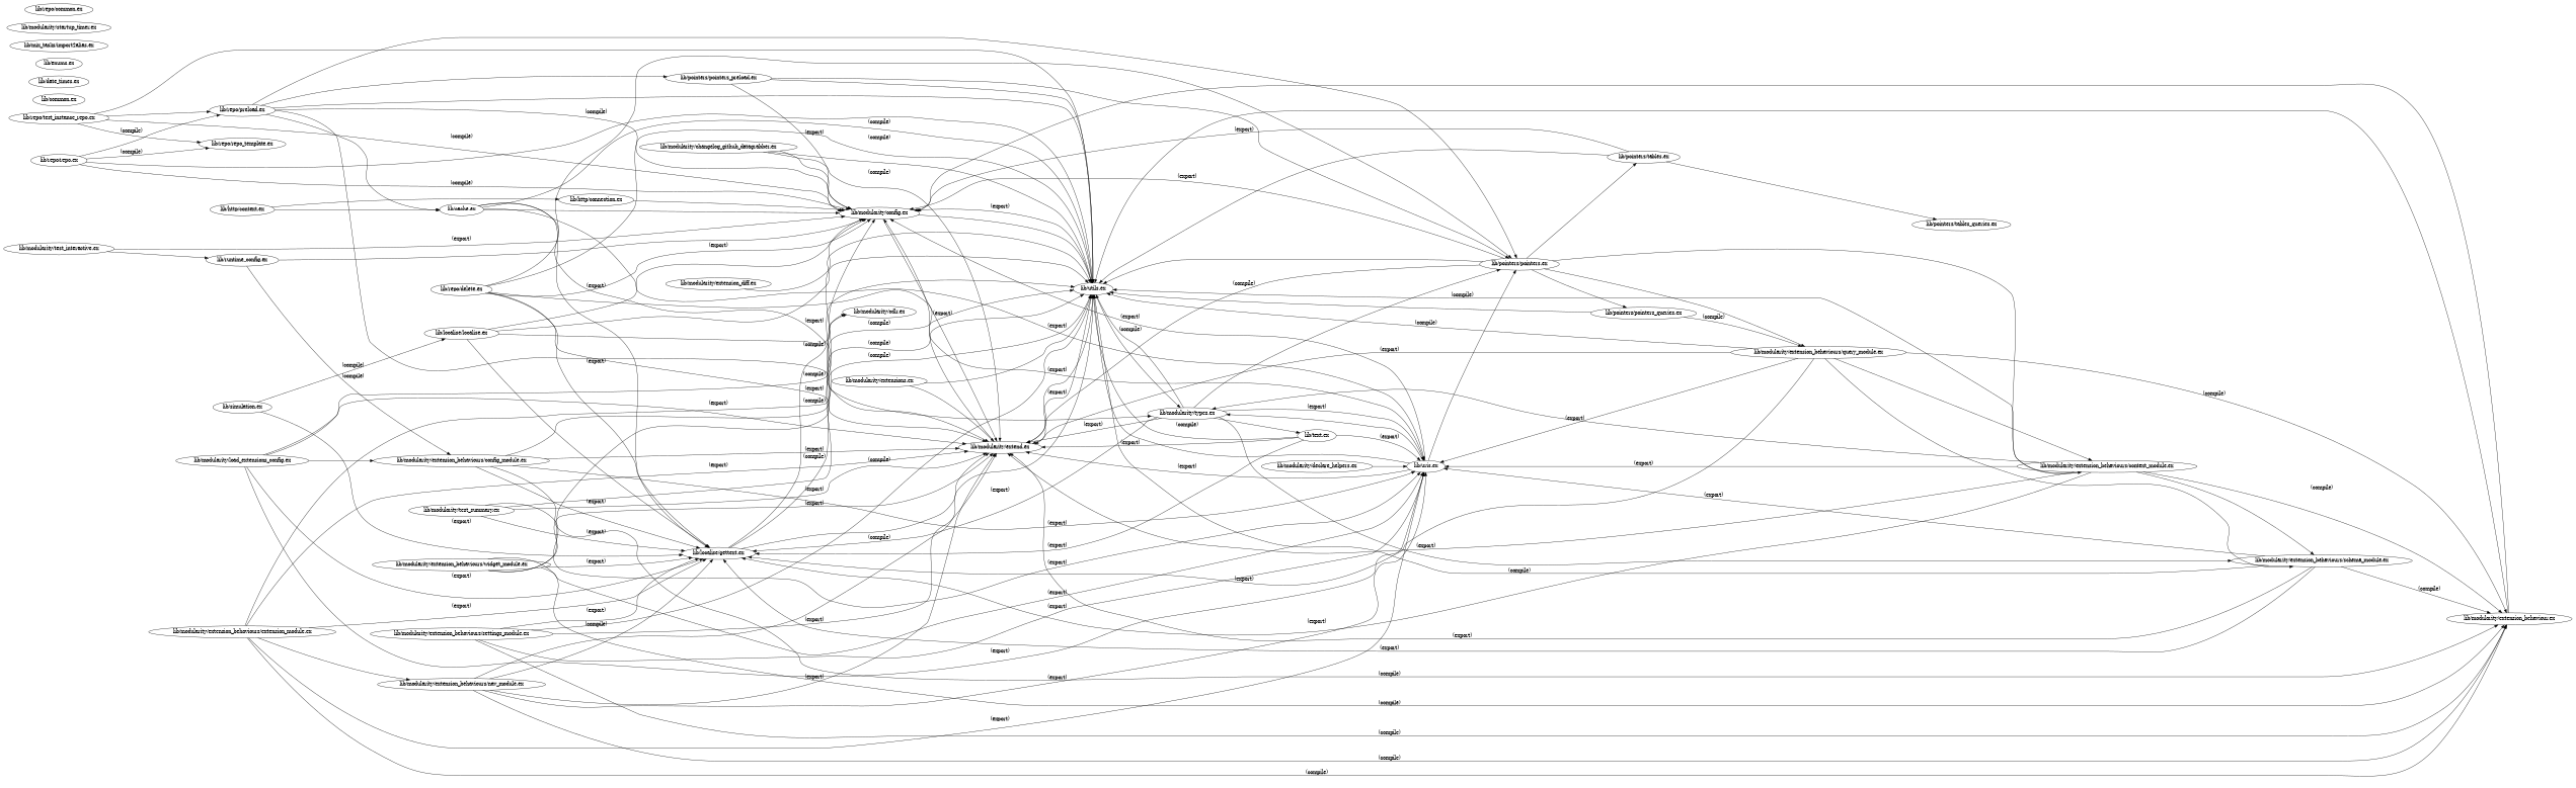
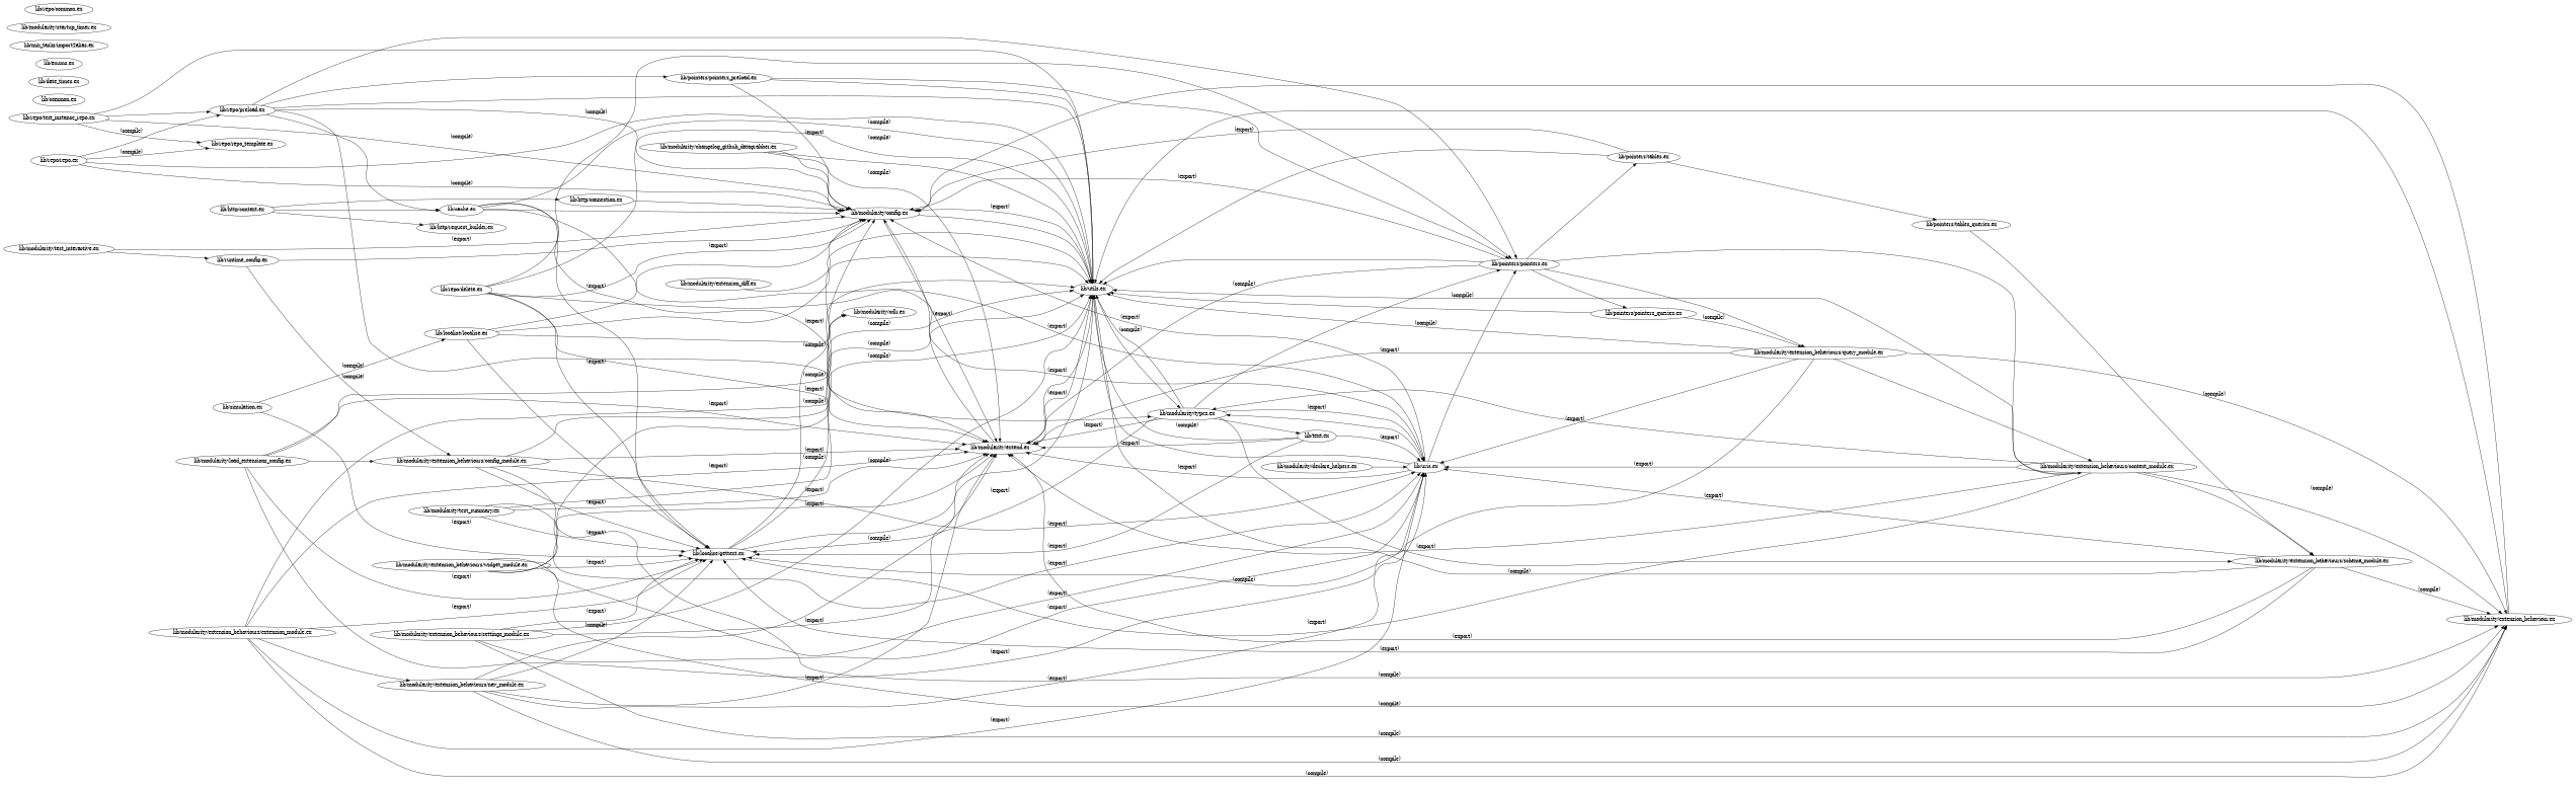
  digraph {
    rankdir=LR
    "lib/cache.ex"
    "lib/localise/gettext.ex"
    "lib/modularity/config.ex"
    "lib/modularity/extend.ex"
    "lib/utils.ex"
    "lib/uris.ex"
    "lib/modularity/cdlr.ex"
    "lib/modularity/types.ex"
    "lib/pointers/pointers.ex"
    "lib/modularity/extension_behaviours/schema_module.ex"
    "lib/text.ex"
    "lib/modularity/extension_behaviour.ex"
    "lib/modularity/extension_behaviours/context_module.ex"
    "lib/modularity/extension_behaviours/query_module.ex"
    "lib/pointers/pointers_queries.ex"
    "lib/pointers/tables.ex"
    "lib/pointers/tables_queries.ex"
    "lib/common.ex"
    "lib/date_times.ex"
    "lib/enums.ex"
    "lib/http/connection.ex"
    n22 [label="lib/http/context.ex"]
+   "lib/http/request_builder.ex"
    "lib/localise/localise.ex"
    "lib/mix_tasks/import2alias.ex"
    "lib/modularity/changelog_github_datagrabber.ex"
    "lib/modularity/declare_helpers.ex"
    "lib/modularity/extension_behaviours/config_module.ex"
    "lib/modularity/extension_behaviours/extension_module.ex"
    "lib/modularity/extension_behaviours/nav_module.ex"
    "lib/modularity/extension_behaviours/settings_module.ex"
    "lib/modularity/extension_behaviours/widget_module.ex"
    "lib/modularity/extension_diff.ex"
-   "lib/modularity/extensions.ex"
    "lib/modularity/load_extensions_config.ex"
    "lib/modularity/startup_timer.ex"
    "lib/modularity/test_interactive.ex"
    "lib/runtime_config.ex"
    "lib/modularity/test_summary.ex"
    "lib/pointers/pointers_preload.ex"
    "lib/repo/common.ex"
    "lib/repo/delete.ex"
    "lib/repo/preload.ex"
    "lib/repo/repo.ex"
    "lib/repo/repo_template.ex"
    "lib/repo/test_instance_repo.ex"
    "lib/simulation.ex"
    "lib/cache.ex" -> "lib/localise/gettext.ex" [label="(export)"]
    "lib/cache.ex" -> "lib/modularity/config.ex"
    "lib/cache.ex" -> "lib/modularity/extend.ex" [label="(export)"]
    "lib/cache.ex" -> "lib/utils.ex" [label="(compile)"]
    "lib/cache.ex" -> "lib/uris.ex" [label="(export)"]
    "lib/localise/gettext.ex" -> "lib/modularity/config.ex" [label="(compile)"]
    "lib/localise/gettext.ex" -> "lib/modularity/extend.ex"
    "lib/localise/gettext.ex" -> "lib/modularity/cdlr.ex" [label="(compile)"]
    "lib/modularity/config.ex" -> "lib/modularity/extend.ex" [label="(export)"]
    "lib/modularity/config.ex" -> "lib/utils.ex"
    "lib/modularity/extend.ex" -> "lib/modularity/config.ex"
    "lib/modularity/extend.ex" -> "lib/utils.ex"
    "lib/utils.ex" -> "lib/modularity/config.ex" [label="(export)"]
    "lib/utils.ex" -> "lib/modularity/extend.ex" [label="(export)"]
    "lib/utils.ex" -> "lib/modularity/types.ex"
    "lib/uris.ex" -> "lib/modularity/config.ex" [label="(export)"]
    "lib/uris.ex" -> "lib/modularity/extend.ex" [label="(export)"]
    "lib/uris.ex" -> "lib/utils.ex"
    "lib/uris.ex" -> "lib/modularity/types.ex"
    "lib/uris.ex" -> "lib/pointers/pointers.ex"
    "lib/modularity/types.ex" -> "lib/localise/gettext.ex" [label="(export)"]
    "lib/modularity/types.ex" -> "lib/modularity/extend.ex" [label="(export)"]
    "lib/modularity/types.ex" -> "lib/utils.ex" [label="(compile)"]
    "lib/modularity/types.ex" -> "lib/uris.ex" [label="(export)"]
    "lib/modularity/types.ex" -> "lib/pointers/pointers.ex"
    "lib/modularity/types.ex" -> "lib/modularity/extension_behaviours/schema_module.ex"
    "lib/modularity/types.ex" -> "lib/text.ex"
    "lib/pointers/pointers.ex" -> "lib/modularity/config.ex" [label="(export)"]
    "lib/pointers/pointers.ex" -> "lib/modularity/extend.ex" [label="(compile)"]
    "lib/pointers/pointers.ex" -> "lib/utils.ex"
    "lib/pointers/pointers.ex" -> "lib/modularity/extension_behaviours/context_module.ex"
    "lib/pointers/pointers.ex" -> "lib/modularity/extension_behaviours/query_module.ex"
    "lib/pointers/pointers.ex" -> "lib/pointers/pointers_queries.ex"
    "lib/pointers/pointers.ex" -> "lib/pointers/tables.ex"
    "lib/modularity/extension_behaviours/schema_module.ex" -> "lib/localise/gettext.ex" [label="(export)"]
    "lib/modularity/extension_behaviours/schema_module.ex" -> "lib/modularity/extend.ex" [label="(export)"]
    "lib/modularity/extension_behaviours/schema_module.ex" -> "lib/utils.ex" [label="(compile)"]
    "lib/modularity/extension_behaviours/schema_module.ex" -> "lib/uris.ex" [label="(export)"]
    "lib/modularity/extension_behaviours/schema_module.ex" -> "lib/modularity/extension_behaviour.ex" [label="(compile)"]
    "lib/text.ex" -> "lib/localise/gettext.ex" [label="(export)"]
    "lib/text.ex" -> "lib/modularity/extend.ex" [label="(export)"]
    "lib/text.ex" -> "lib/utils.ex" [label="(compile)"]
    "lib/text.ex" -> "lib/uris.ex" [label="(export)"]
    "lib/modularity/extension_behaviour.ex" -> "lib/modularity/config.ex"
    "lib/modularity/extension_behaviour.ex" -> "lib/utils.ex"
    "lib/modularity/extension_behaviours/context_module.ex" -> "lib/localise/gettext.ex" [label="(export)"]
    "lib/modularity/extension_behaviours/context_module.ex" -> "lib/modularity/extend.ex" [label="(export)"]
    "lib/modularity/extension_behaviours/context_module.ex" -> "lib/utils.ex" [label="(compile)"]
    "lib/modularity/extension_behaviours/context_module.ex" -> "lib/uris.ex" [label="(export)"]
    "lib/modularity/extension_behaviours/context_module.ex" -> "lib/modularity/types.ex"
    "lib/modularity/extension_behaviours/context_module.ex" -> "lib/modularity/extension_behaviours/schema_module.ex"
    "lib/modularity/extension_behaviours/context_module.ex" -> "lib/modularity/extension_behaviour.ex" [label="(compile)"]
-   "lib/modularity/extension_behaviours/query_module.ex" -> "lib/localise/gettext.ex" [label="(export)"]
+   "lib/modularity/extension_behaviours/query_module.ex" -> "lib/localise/gettext.ex" [label="(compile)"]
    "lib/modularity/extension_behaviours/query_module.ex" -> "lib/modularity/extend.ex" [label="(export)"]
    "lib/modularity/extension_behaviours/query_module.ex" -> "lib/utils.ex" [label="(compile)"]
    "lib/modularity/extension_behaviours/query_module.ex" -> "lib/uris.ex" [label="(export)"]
-   "lib/modularity/extension_behaviours/query_module.ex" -> "lib/modularity/extension_behaviours/schema_module.ex"
+   "lib/pointers/tables_queries.ex" -> "lib/modularity/extension_behaviours/schema_module.ex"
    "lib/modularity/extension_behaviours/query_module.ex" -> "lib/modularity/extension_behaviour.ex" [label="(compile)"]
    "lib/modularity/extension_behaviours/query_module.ex" -> "lib/modularity/extension_behaviours/context_module.ex"
    "lib/pointers/pointers_queries.ex" -> "lib/utils.ex"
    "lib/pointers/pointers_queries.ex" -> "lib/modularity/extension_behaviours/query_module.ex" [label="(compile)"]
    "lib/pointers/tables.ex" -> "lib/modularity/config.ex" [label="(export)"]
    "lib/pointers/tables.ex" -> "lib/utils.ex"
    "lib/pointers/tables.ex" -> "lib/pointers/tables_queries.ex"
    "lib/http/connection.ex" -> "lib/modularity/config.ex"
    n22 -> "lib/cache.ex"
    n22 -> "lib/http/connection.ex"
+   n22 -> "lib/http/request_builder.ex"
    "lib/localise/localise.ex" -> "lib/localise/gettext.ex"
    "lib/localise/localise.ex" -> "lib/modularity/config.ex"
    "lib/localise/localise.ex" -> "lib/utils.ex"
    "lib/localise/localise.ex" -> "lib/modularity/cdlr.ex"
    "lib/modularity/changelog_github_datagrabber.ex" -> "lib/modularity/config.ex"
    "lib/modularity/changelog_github_datagrabber.ex" -> "lib/modularity/extend.ex" [label="(compile)"]
    "lib/modularity/changelog_github_datagrabber.ex" -> "lib/utils.ex"
    "lib/modularity/declare_helpers.ex" -> "lib/uris.ex"
    "lib/modularity/extension_behaviours/config_module.ex" -> "lib/localise/gettext.ex" [label="(export)"]
    "lib/modularity/extension_behaviours/config_module.ex" -> "lib/modularity/extend.ex" [label="(export)"]
    "lib/modularity/extension_behaviours/config_module.ex" -> "lib/utils.ex" [label="(compile)"]
    "lib/modularity/extension_behaviours/config_module.ex" -> "lib/uris.ex" [label="(export)"]
    "lib/modularity/extension_behaviours/config_module.ex" -> "lib/modularity/extension_behaviour.ex" [label="(compile)"]
    "lib/modularity/extension_behaviours/extension_module.ex" -> "lib/localise/gettext.ex" [label="(export)"]
    "lib/modularity/extension_behaviours/extension_module.ex" -> "lib/modularity/extend.ex" [label="(export)"]
    "lib/modularity/extension_behaviours/extension_module.ex" -> "lib/utils.ex" [label="(compile)"]
    "lib/modularity/extension_behaviours/extension_module.ex" -> "lib/uris.ex" [label="(export)"]
    "lib/modularity/extension_behaviours/extension_module.ex" -> "lib/modularity/extension_behaviour.ex" [label="(compile)"]
    "lib/modularity/extension_behaviours/extension_module.ex" -> "lib/modularity/extension_behaviours/nav_module.ex"
    "lib/modularity/extension_behaviours/nav_module.ex" -> "lib/localise/gettext.ex" [label="(compile)"]
    "lib/modularity/extension_behaviours/nav_module.ex" -> "lib/modularity/extend.ex" [label="(export)"]
    "lib/modularity/extension_behaviours/nav_module.ex" -> "lib/utils.ex" [label="(compile)"]
    "lib/modularity/extension_behaviours/nav_module.ex" -> "lib/uris.ex" [label="(export)"]
    "lib/modularity/extension_behaviours/nav_module.ex" -> "lib/modularity/extension_behaviour.ex" [label="(compile)"]
    "lib/modularity/extension_behaviours/settings_module.ex" -> "lib/localise/gettext.ex" [label="(export)"]
    "lib/modularity/extension_behaviours/settings_module.ex" -> "lib/modularity/extend.ex" [label="(export)"]
    "lib/modularity/extension_behaviours/settings_module.ex" -> "lib/utils.ex" [label="(compile)"]
    "lib/modularity/extension_behaviours/settings_module.ex" -> "lib/uris.ex" [label="(export)"]
    "lib/modularity/extension_behaviours/settings_module.ex" -> "lib/modularity/extension_behaviour.ex" [label="(compile)"]
    "lib/modularity/extension_behaviours/widget_module.ex" -> "lib/localise/gettext.ex" [label="(export)"]
    "lib/modularity/extension_behaviours/widget_module.ex" -> "lib/modularity/extend.ex" [label="(export)"]
    "lib/modularity/extension_behaviours/widget_module.ex" -> "lib/utils.ex" [label="(compile)"]
    "lib/modularity/extension_behaviours/widget_module.ex" -> "lib/uris.ex" [label="(export)"]
    "lib/modularity/extension_behaviours/widget_module.ex" -> "lib/modularity/extension_behaviour.ex" [label="(compile)"]
    "lib/modularity/extension_diff.ex" -> "lib/modularity/config.ex"
-   "lib/modularity/extensions.ex" -> "lib/modularity/extend.ex"
-   "lib/modularity/extensions.ex" -> "lib/utils.ex"
    "lib/modularity/load_extensions_config.ex" -> "lib/localise/gettext.ex" [label="(export)"]
    "lib/modularity/load_extensions_config.ex" -> "lib/modularity/extend.ex" [label="(export)"]
    "lib/modularity/load_extensions_config.ex" -> "lib/utils.ex" [label="(compile)"]
    "lib/modularity/load_extensions_config.ex" -> "lib/uris.ex" [label="(export)"]
    "lib/modularity/load_extensions_config.ex" -> "lib/modularity/extension_behaviours/config_module.ex"
    "lib/modularity/test_interactive.ex" -> "lib/modularity/config.ex" [label="(export)"]
    "lib/modularity/test_interactive.ex" -> "lib/runtime_config.ex"
    "lib/runtime_config.ex" -> "lib/modularity/config.ex"
    "lib/runtime_config.ex" -> "lib/modularity/extension_behaviours/config_module.ex" [label="(compile)"]
    "lib/modularity/test_summary.ex" -> "lib/localise/gettext.ex" [label="(export)"]
    "lib/modularity/test_summary.ex" -> "lib/modularity/extend.ex" [label="(export)"]
    "lib/modularity/test_summary.ex" -> "lib/utils.ex" [label="(compile)"]
    "lib/modularity/test_summary.ex" -> "lib/uris.ex" [label="(export)"]
    "lib/pointers/pointers_preload.ex" -> "lib/modularity/config.ex" [label="(export)"]
    "lib/pointers/pointers_preload.ex" -> "lib/utils.ex"
    "lib/pointers/pointers_preload.ex" -> "lib/pointers/pointers.ex"
    "lib/repo/delete.ex" -> "lib/localise/gettext.ex" [label="(export)"]
    "lib/repo/delete.ex" -> "lib/modularity/config.ex" [label="(export)"]
    "lib/repo/delete.ex" -> "lib/modularity/extend.ex" [label="(export)"]
    "lib/repo/delete.ex" -> "lib/utils.ex" [label="(compile)"]
    "lib/repo/delete.ex" -> "lib/uris.ex" [label="(export)"]
    "lib/repo/delete.ex" -> "lib/pointers/pointers.ex"
    "lib/repo/preload.ex" -> "lib/cache.ex"
    "lib/repo/preload.ex" -> "lib/modularity/config.ex" [label="(compile)"]
    "lib/repo/preload.ex" -> "lib/utils.ex"
    "lib/repo/preload.ex" -> "lib/modularity/types.ex"
    "lib/repo/preload.ex" -> "lib/pointers/pointers.ex"
    "lib/repo/preload.ex" -> "lib/pointers/pointers_preload.ex"
    "lib/repo/repo.ex" -> "lib/modularity/config.ex" [label="(compile)"]
    "lib/repo/repo.ex" -> "lib/utils.ex"
    "lib/repo/repo.ex" -> "lib/repo/preload.ex"
    "lib/repo/repo.ex" -> "lib/repo/repo_template.ex" [label="(compile)"]
    "lib/repo/test_instance_repo.ex" -> "lib/modularity/config.ex" [label="(compile)"]
    "lib/repo/test_instance_repo.ex" -> "lib/utils.ex"
    "lib/repo/test_instance_repo.ex" -> "lib/repo/preload.ex"
    "lib/repo/test_instance_repo.ex" -> "lib/repo/repo_template.ex" [label="(compile)"]
    "lib/simulation.ex" -> "lib/localise/gettext.ex" [label="(export)"]
    "lib/simulation.ex" -> "lib/localise/localise.ex" [label="(compile)"]
  }
